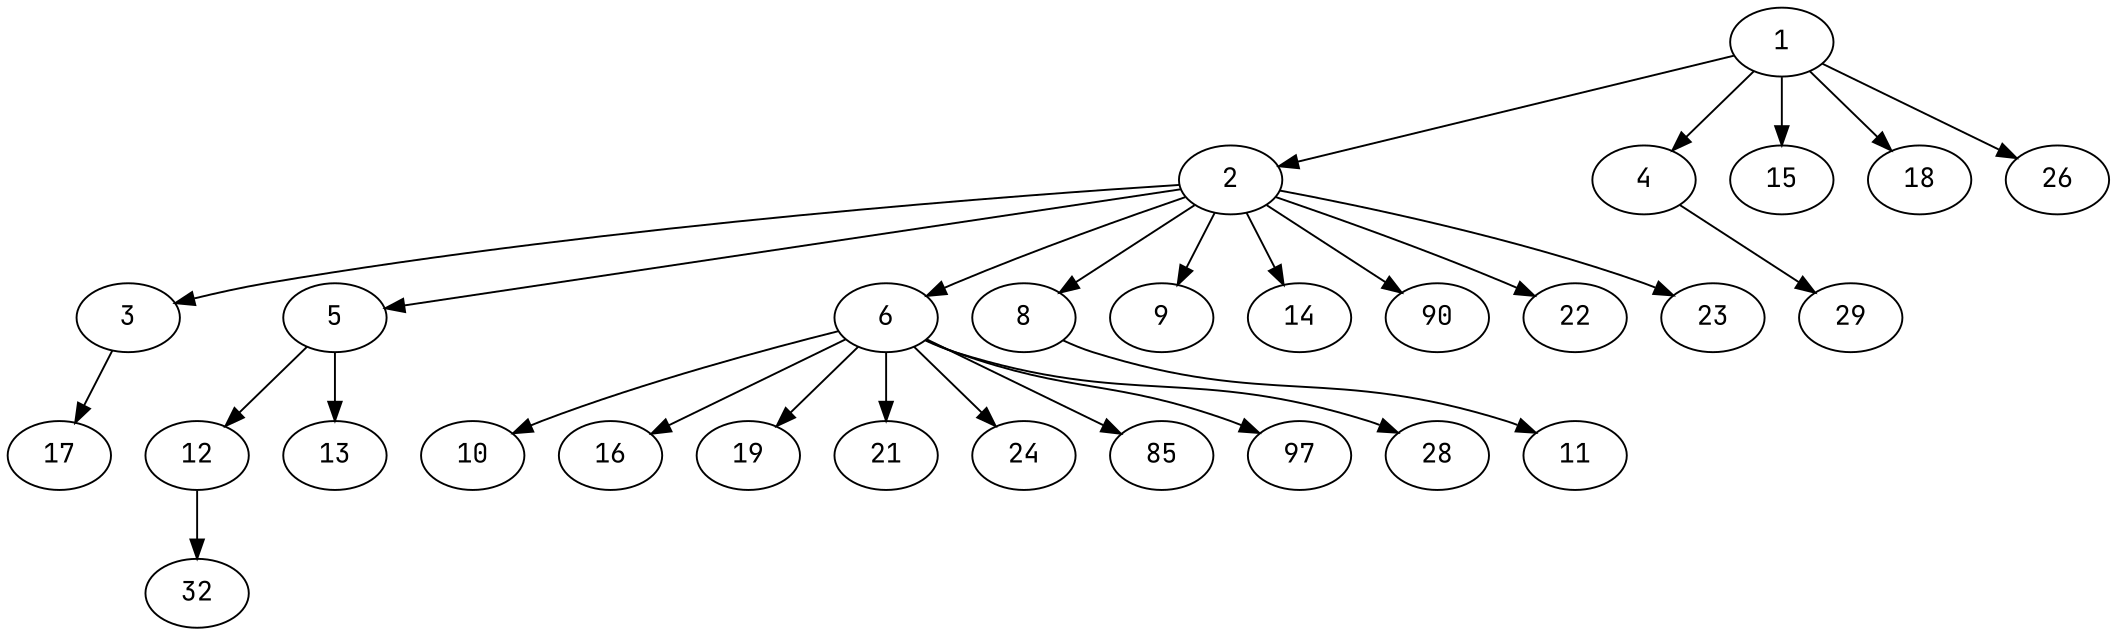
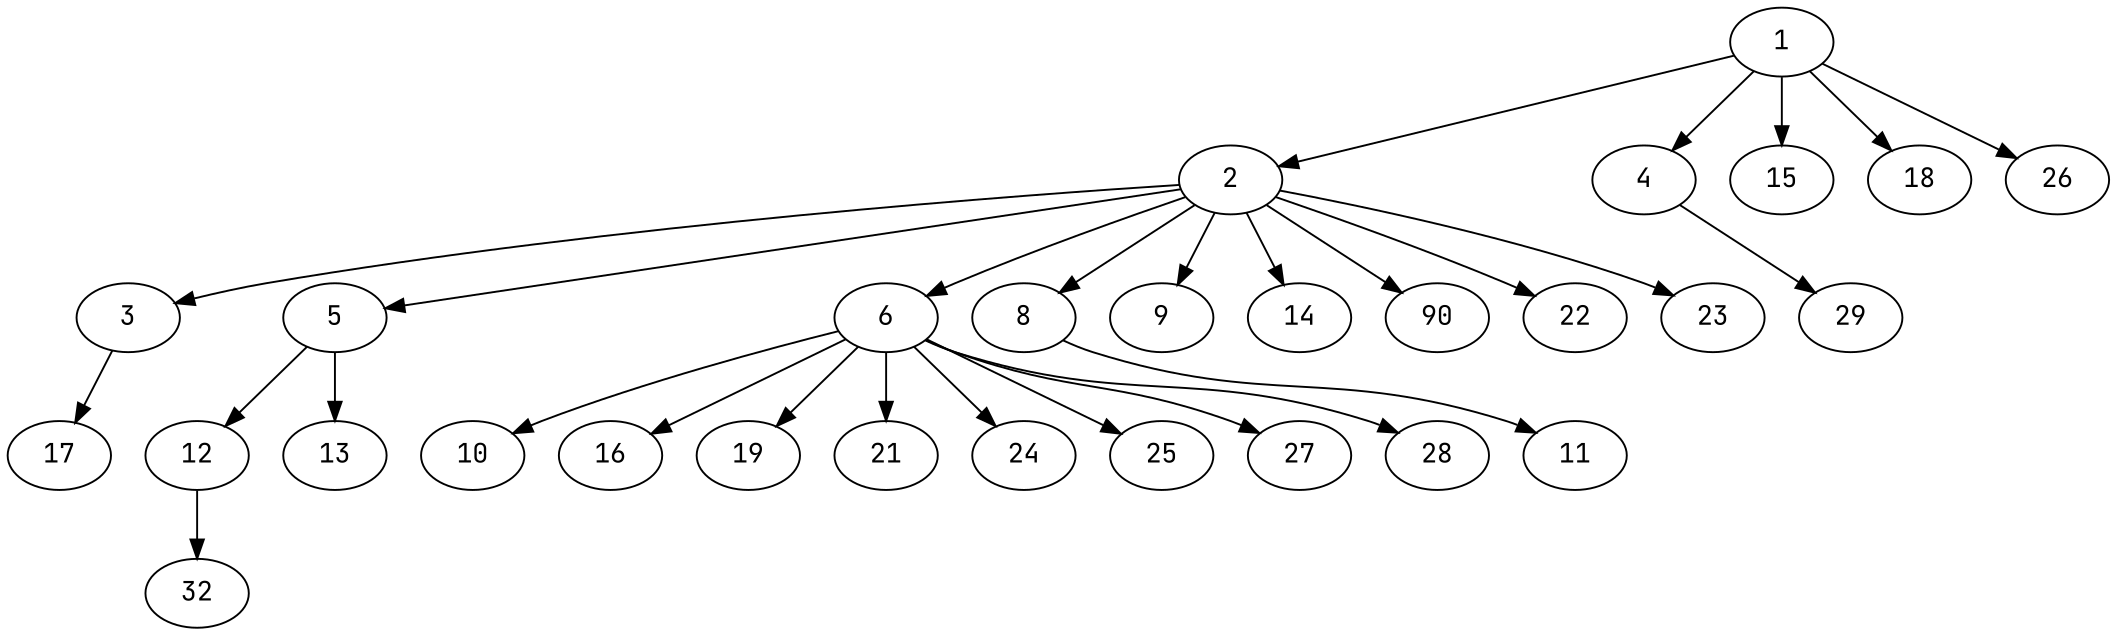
  digraph {
    fontname="JetBrains Mono"
    node [fontname="JetBrains Mono"]
    edge [color=black fontname="JetBrains Mono"]
    1
    2
    4
    15
    18
    26
    3
    5
    6
    8
    9
    14
    n13 [label=90]
    22
    23
    29
    17
    12
    13
    10
    16
    19
    21
    24
-   25 [label=85]
-   27 [label=97]
+   25
+   27
    28
    11
    n29 [label=32]
    1 -> 2
    1 -> 4
    1 -> 15
    1 -> 18
    1 -> 26
    2 -> 3
    2 -> 5
    2 -> 6
    2 -> 8
    2 -> 9
    2 -> 14
    2 -> n13
    2 -> 22
    2 -> 23
    4 -> 29
    3 -> 17
    5 -> 12
    5 -> 13
    6 -> 10
    6 -> 16
    6 -> 19
    6 -> 21
    6 -> 24
    6 -> 25
    6 -> 27
    6 -> 28
    8 -> 11
    12 -> n29
  }
